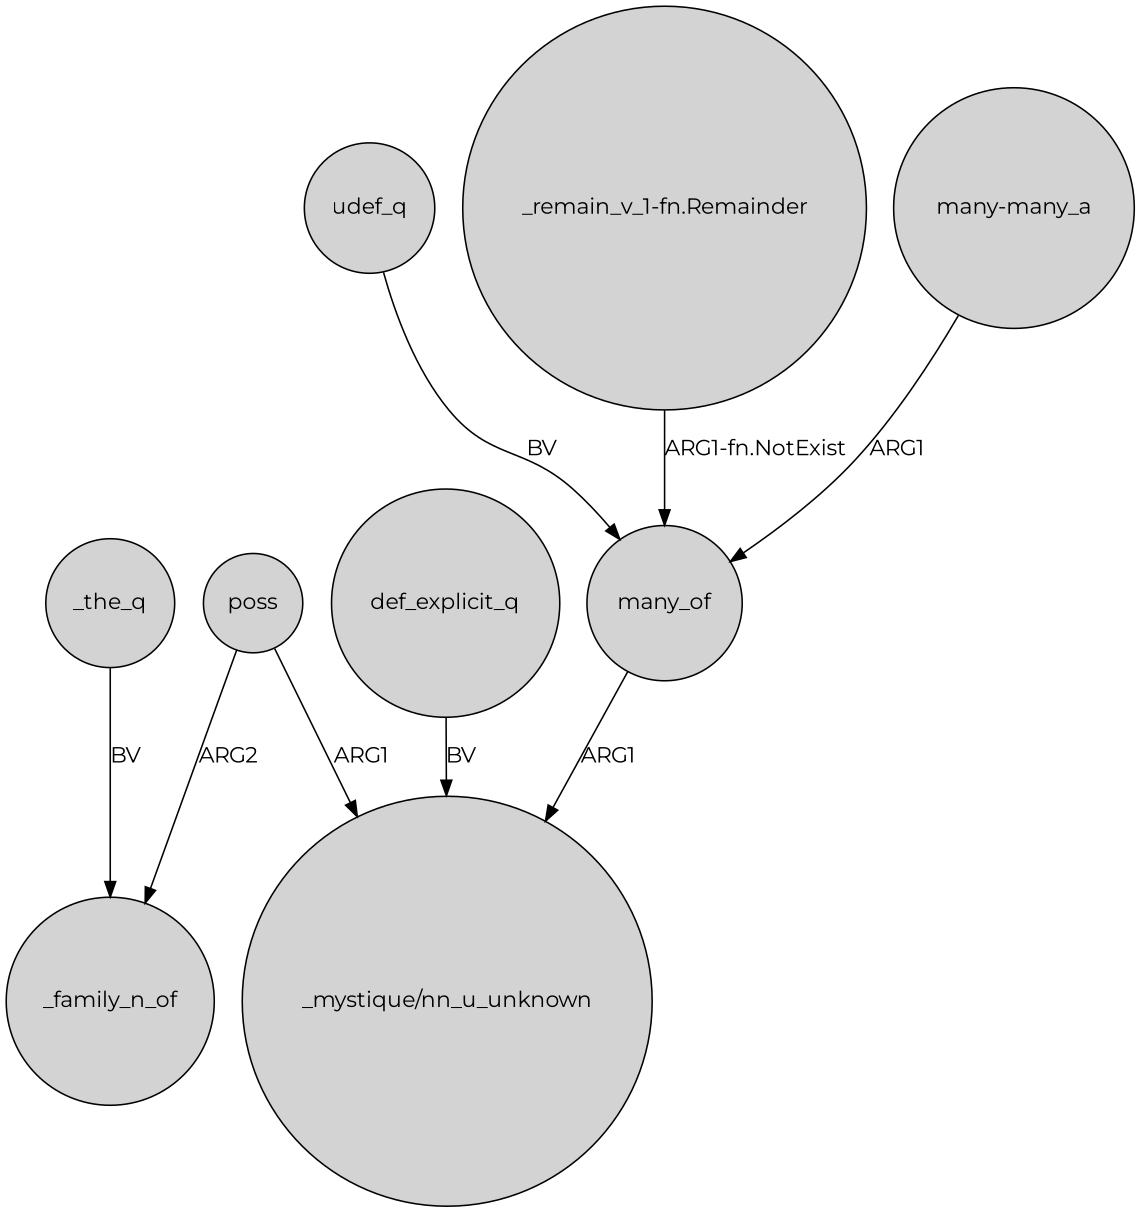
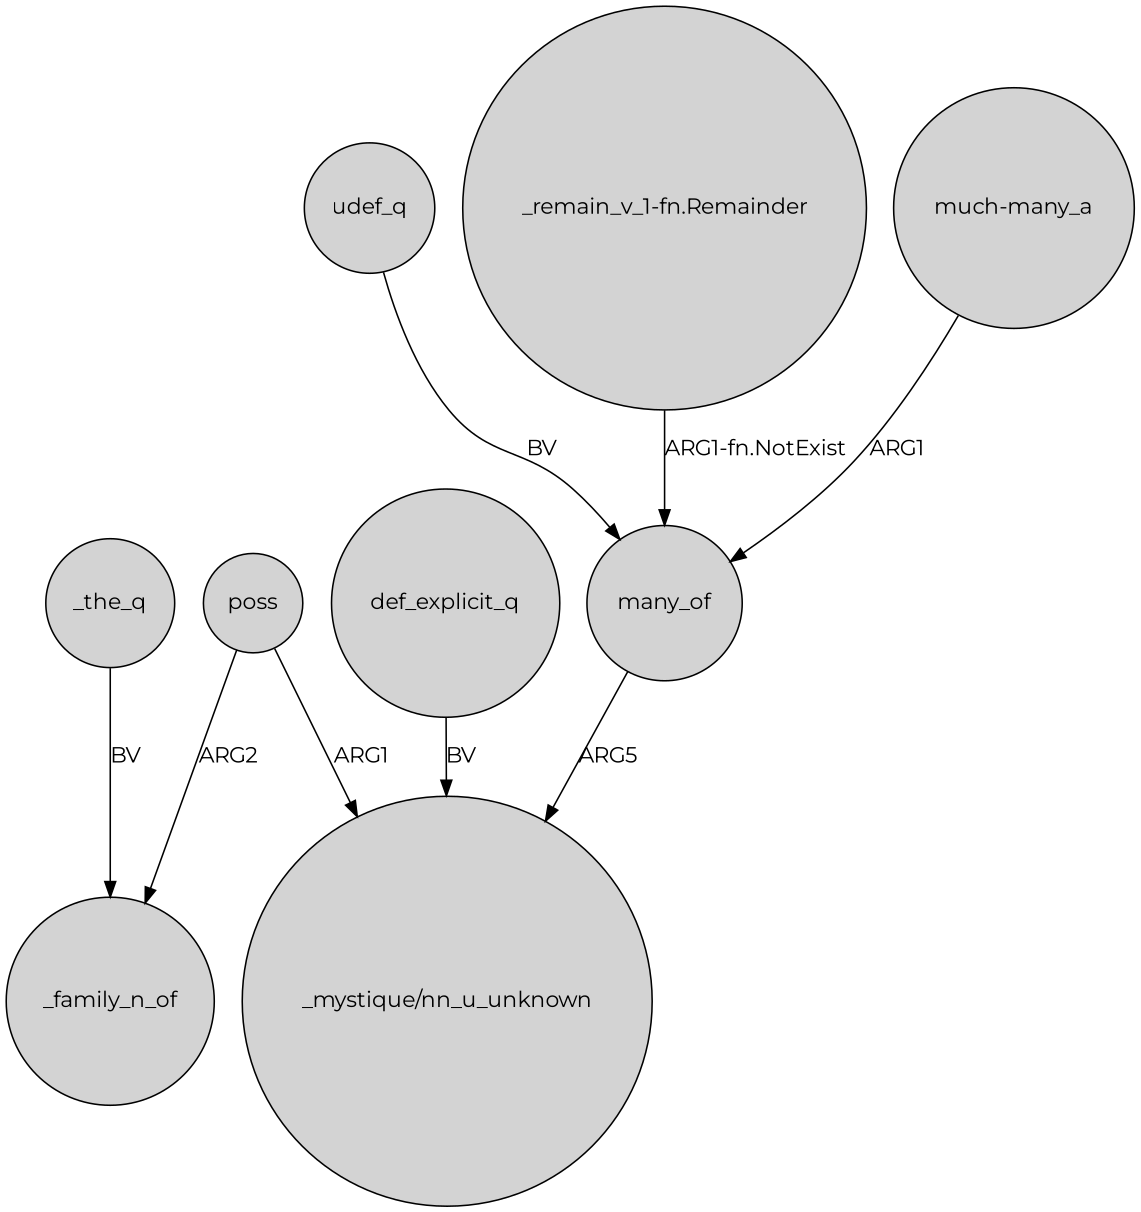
  digraph {
    fontname=Montserrat
    node [fontname=Montserrat shape=circle style=filled]
    edge [fontname=Montserrat]
    poss
    _family_n_of
    "_mystique/nn_u_unknown"
    _the_q
    n5 [label=many_of]
    udef_q
    "_remain_v_1-fn.Remainder"
-   "much-many_a" [label="many-many_a"]
+   "much-many_a"
    def_explicit_q
    poss -> _family_n_of [label=ARG2]
    poss -> "_mystique/nn_u_unknown" [label=ARG1]
    _the_q -> _family_n_of [label=BV]
-   n5 -> "_mystique/nn_u_unknown" [label=ARG1]
+   n5 -> "_mystique/nn_u_unknown" [label=ARG5]
    udef_q -> n5 [label=BV]
    "_remain_v_1-fn.Remainder" -> n5 [label="ARG1-fn.NotExist"]
    "much-many_a" -> n5 [label=ARG1]
    def_explicit_q -> "_mystique/nn_u_unknown" [label=BV]
  }
